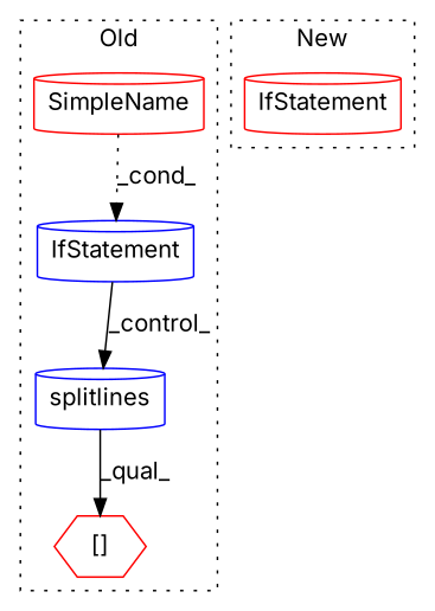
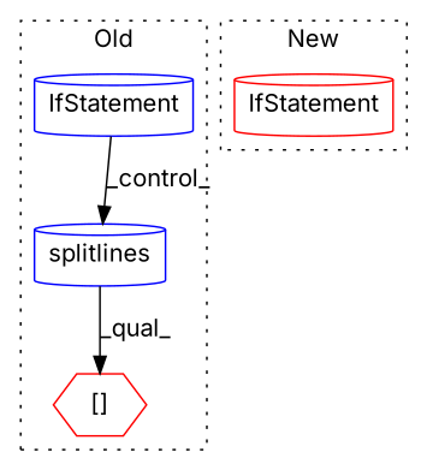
  digraph {
    fontname=Inter
    node [a=25 shape=cylinder color=red fontname=Inter]
    edge [style=solid fontname=Inter]
    n1 [a=32 l=12 label=splitlines s=461 color=blue]
    n2 [a=2 l="6,1" label="[]" s="671,715" shape=hexagon]
    n3 [l="4,2" label=IfStatement s="383,408" color=blue]
-   n4 [a=42 label=SimpleName]
    n5 [l=3 label=IfStatement s=386]
    subgraph cluster_1 {
      label=Old
      style=dotted
      n1
      n2
      n3
-     n4
    }
    subgraph cluster_2 {
      label=New
      style=dotted
      n5
    }
    n1 -> n2 [label=_qual_]
    n3 -> n1 [label=_control_]
-   n4 -> n3 [label=_cond_ style=dotted]
  }
